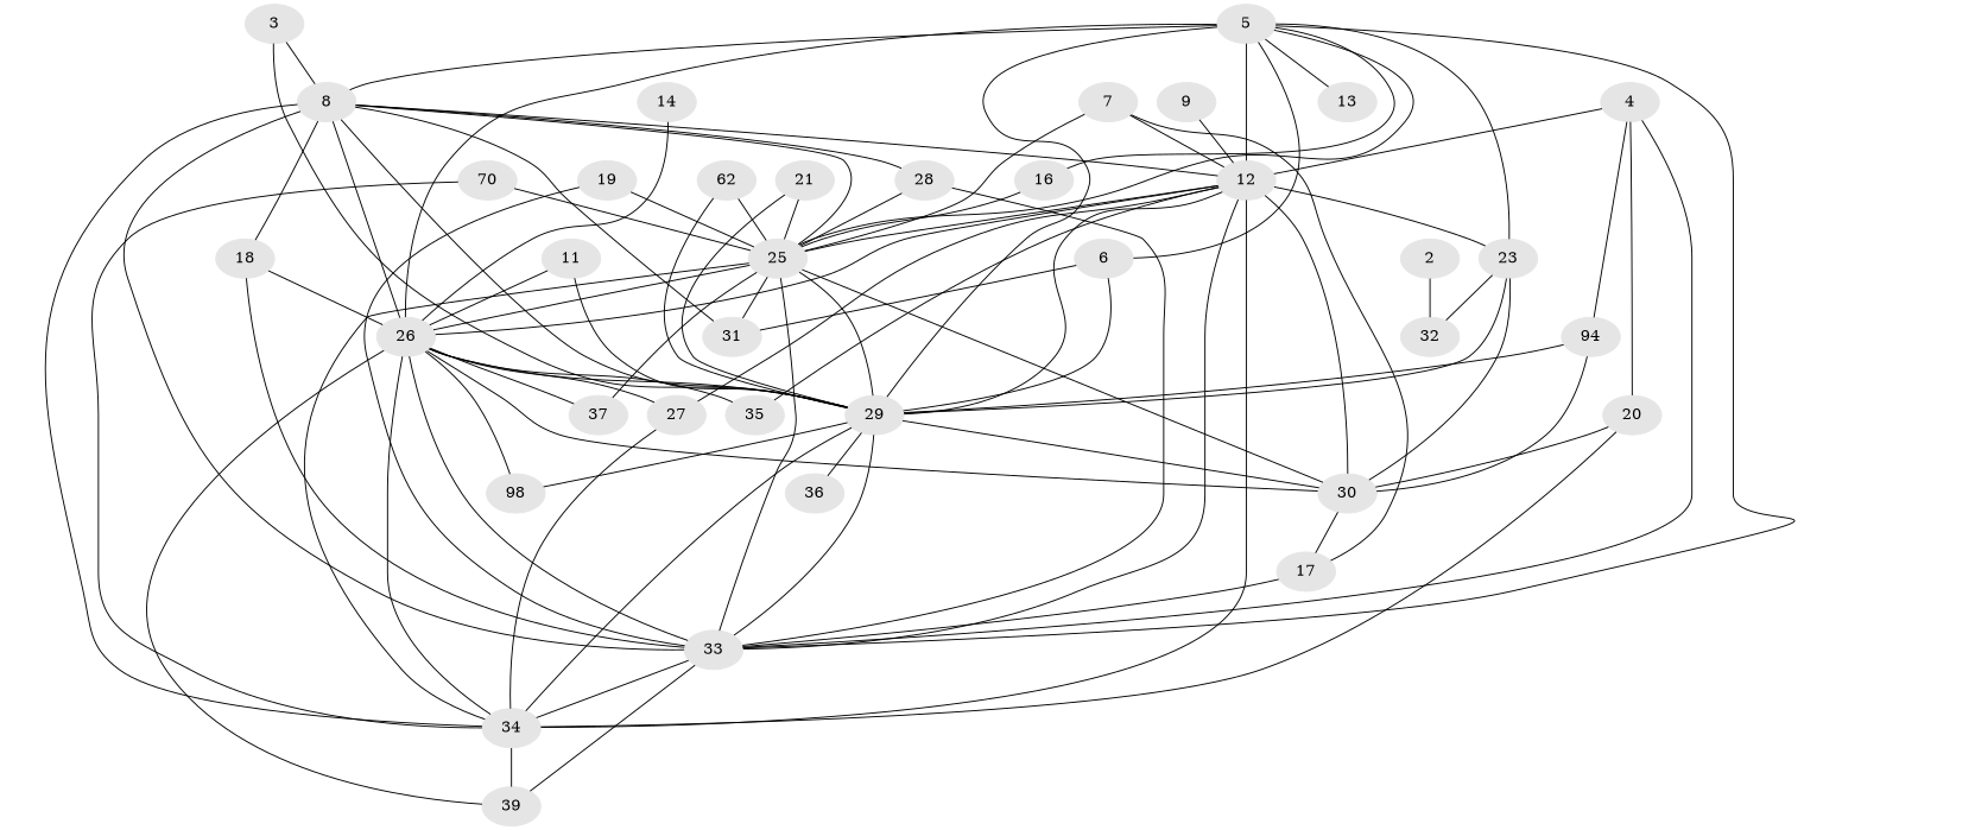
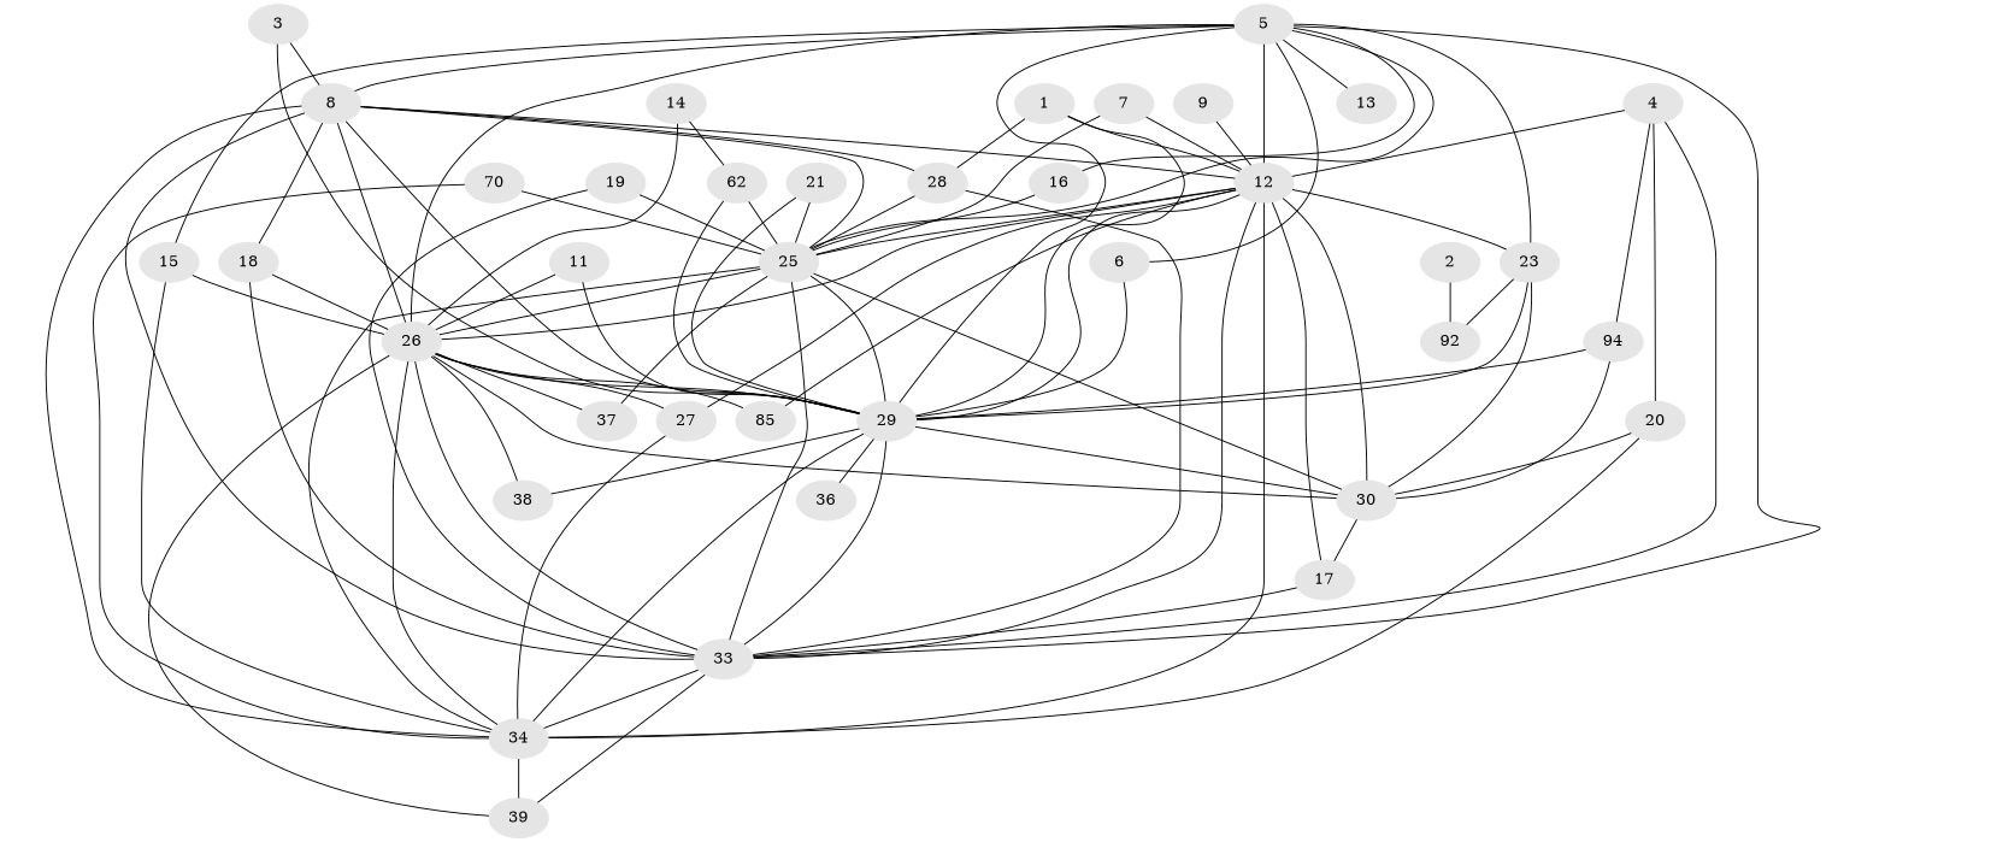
  graph {
    node [color=gray90 style=filled]
    edge [weight=1.0]
+   1
    12
    28
    29
    33
    23
    25
    26
    34
    17
    27
    30
-   35
-   38 [label=98]
+   35 [label=85]
+   38
    36
    2
-   32
+   32 [label=92]
    3
    8
-   31
    18
    4
    20
    n24 [label=94]
    39
    5
    6
    13
+   15
    16
    37
    7
    9
    n34 [label=70]
    11
    14
    n37 [label=62]
    19
    21
+   1 -- 12
+   1 -- 28
+   1 -- 29
    12 -- 29
    12 -- 33 [weight=2.0]
    12 -- 23
    12 -- 25
    12 -- 26 [weight=3.0]
    12 -- 34 [weight=2.0]
-   7 -- 17
+   12 -- 17
    12 -- 27
    12 -- 30
    12 -- 35
    28 -- 33
    28 -- 25
    29 -- 33 [weight=3.0]
    29 -- 34 [weight=2.0]
    29 -- 30 [weight=2.0]
    29 -- 38
    29 -- 36 [weight=2.0]
    33 -- 34 [weight=2.0]
    33 -- 39
    23 -- 29
    23 -- 30
    23 -- 32
    25 -- 29
    25 -- 33 [weight=2.0]
    25 -- 26 [weight=4.0]
    25 -- 34
    25 -- 30
-   25 -- 31
    25 -- 37
    26 -- 29 [weight=4.0]
    26 -- 33 [weight=5.0]
    26 -- 34 [weight=3.0]
    26 -- 27
    26 -- 30
    26 -- 35
    26 -- 38
    26 -- 39
    26 -- 37 [weight=4.0]
    34 -- 39
    17 -- 33 [weight=2.0]
    27 -- 34
    30 -- 17
    2 -- 32
    3 -- 29
    3 -- 8
    8 -- 12 [weight=2.0]
    8 -- 28
    8 -- 29
    8 -- 33 [weight=2.0]
    8 -- 25
    8 -- 26 [weight=2.0]
    8 -- 34
-   8 -- 31
    8 -- 18
    18 -- 33
    18 -- 26
    4 -- 12
    4 -- 33
    4 -- 20
    4 -- n24
    20 -- 34
    20 -- 30
    n24 -- 29
    n24 -- 30
    5 -- 12 [weight=3.0]
    5 -- 29
    5 -- 33 [weight=2.0]
    5 -- 23
    5 -- 25 [weight=2.0]
    5 -- 26 [weight=2.0]
    5 -- 8 [weight=2.0]
    5 -- 6
    5 -- 13
+   5 -- 15
    5 -- 16
    6 -- 29
-   6 -- 31
+   15 -- 26
+   15 -- 34
    16 -- 25
    7 -- 12
    7 -- 25
    9 -- 12
    n34 -- 25
    n34 -- 34
    11 -- 29
    11 -- 26
    14 -- 26 [weight=2.0]
+   14 -- n37
    n37 -- 29
    n37 -- 25
    19 -- 33
    19 -- 25 [weight=2.0]
    21 -- 29
    21 -- 25
  }
